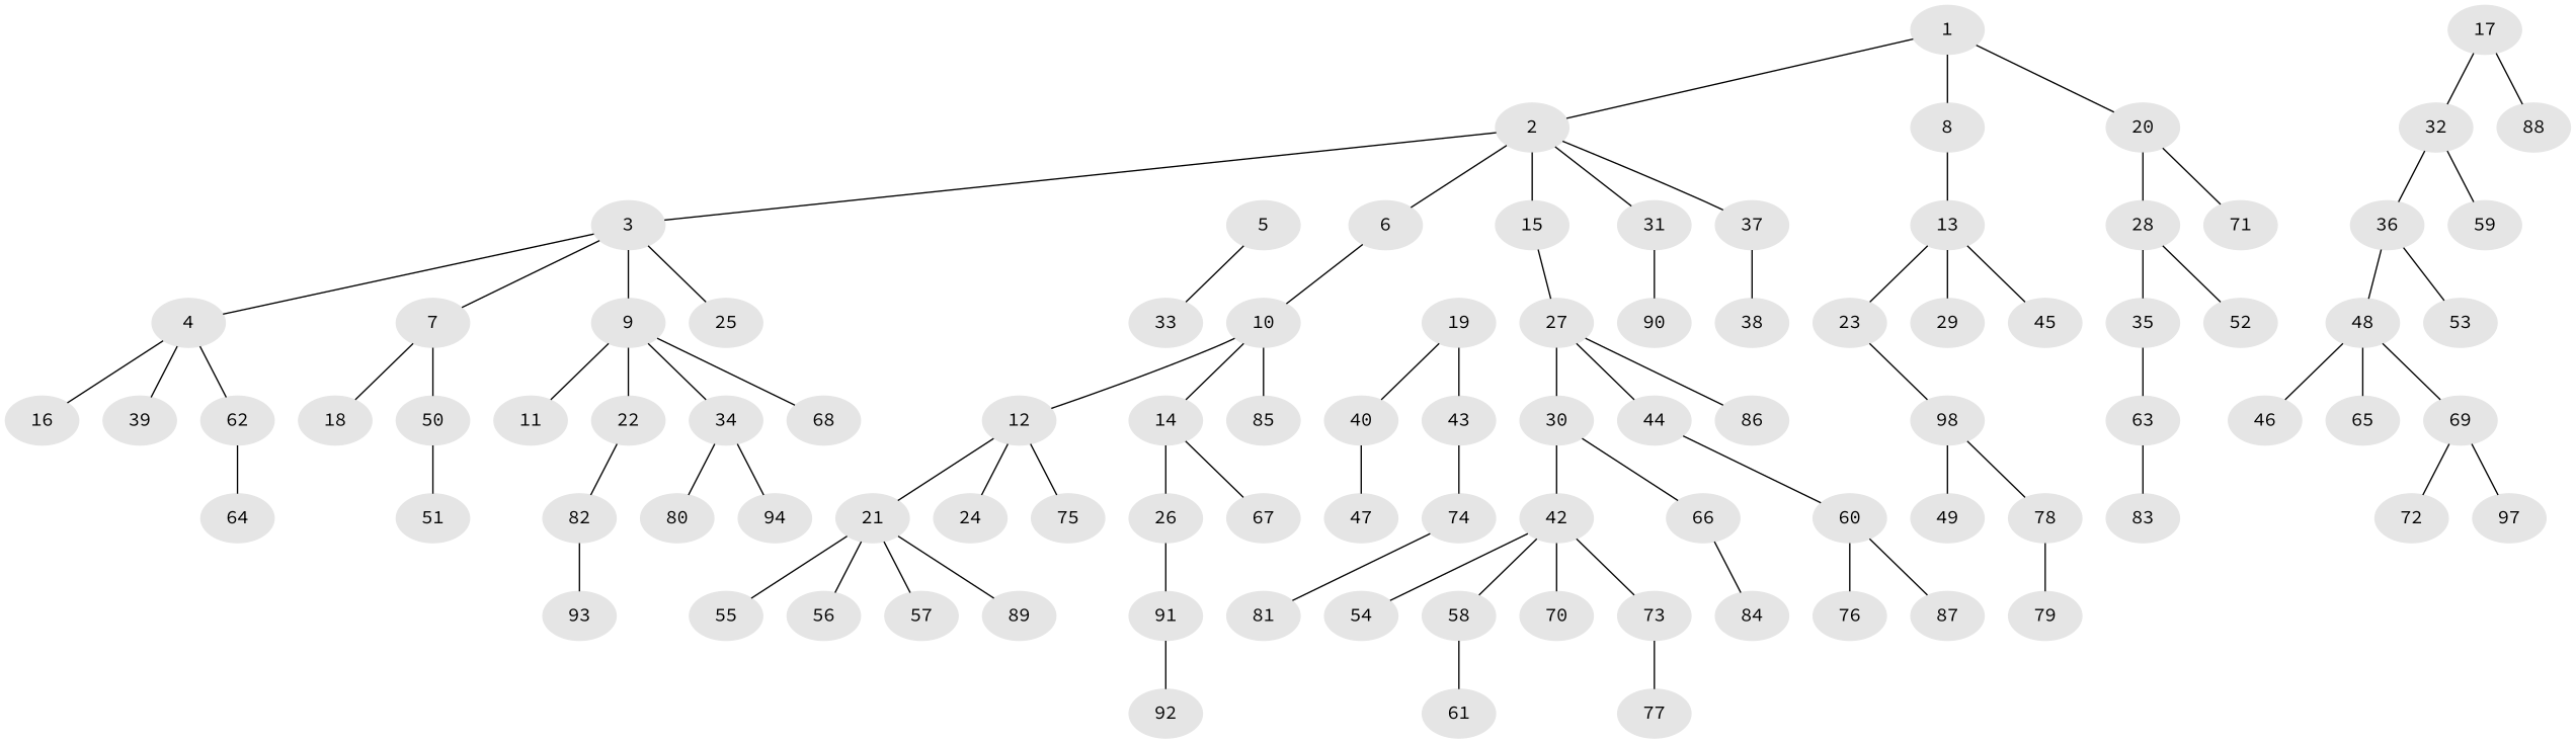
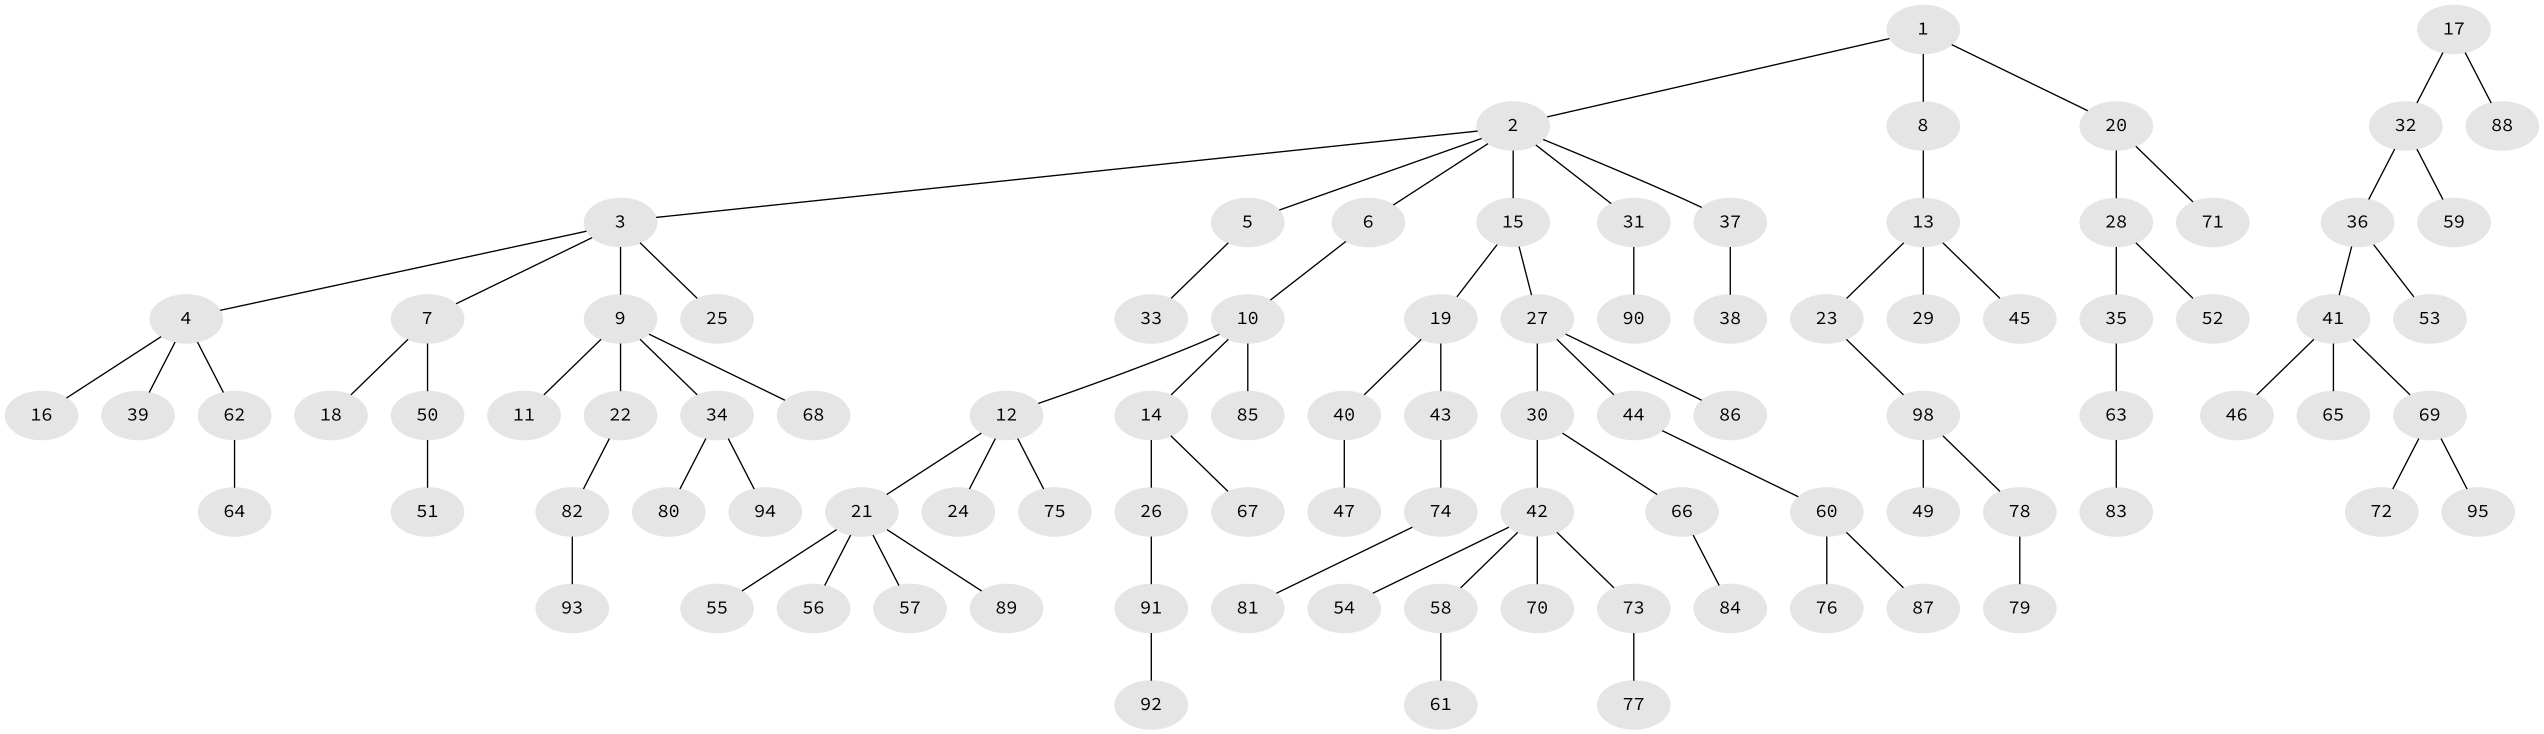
  graph {
    fontname="Source Code Pro"
    node [color=gray90 fontname="Source Code Pro" style=filled]
    edge [fontname="Source Code Pro"]
    1
    2
    8
    20
    3
    5
    6
    15
    31
    37
    13
    28
    71
    4
    7
    9
    25
    33
    10
    19
    27
    90
    38
    16
    39
    62
    18
    50
    11
    22
    34
    68
    64
    12
    14
    85
    17
    32
    88
    51
    23
    29
    45
    82
    80
    94
    21
    24
    75
    26
    67
    55
    56
    57
    89
    n56 [label=98]
    91
    40
    43
    30
    44
    86
    36
    59
    47
    74
    35
    52
    93
    49
    78
    92
    42
    66
    60
    63
    54
    58
    70
    73
    84
-   41 [label=48]
+   41
    53
    83
    46
    65
    69
    72
-   95 [label=97]
+   95
    61
    77
    81
    76
    87
    79
    1 -- 2
    1 -- 8
    1 -- 20
    2 -- 3
+   2 -- 5
    2 -- 6
    2 -- 15
    2 -- 31
    2 -- 37
    8 -- 13
    20 -- 28
    20 -- 71
    3 -- 4
    3 -- 7
    3 -- 9
    3 -- 25
    5 -- 33
    6 -- 10
+   15 -- 19
    15 -- 27
    31 -- 90
    37 -- 38
    13 -- 23
    13 -- 29
    13 -- 45
    28 -- 35
    28 -- 52
    4 -- 16
    4 -- 39
    4 -- 62
    7 -- 18
    7 -- 50
    9 -- 11
    9 -- 22
    9 -- 34
    9 -- 68
    10 -- 12
    10 -- 14
    10 -- 85
    19 -- 40
    19 -- 43
    27 -- 30
    27 -- 44
    27 -- 86
    62 -- 64
    50 -- 51
    22 -- 82
    34 -- 80
    34 -- 94
    12 -- 21
    12 -- 24
    12 -- 75
    14 -- 26
    14 -- 67
    17 -- 32
    17 -- 88
    32 -- 36
    32 -- 59
    23 -- n56
    82 -- 93
    21 -- 55
    21 -- 56
    21 -- 57
    21 -- 89
    26 -- 91
    n56 -- 49
    n56 -- 78
    91 -- 92
    40 -- 47
    43 -- 74
    30 -- 42
    30 -- 66
    44 -- 60
    36 -- 41
    36 -- 53
    74 -- 81
    35 -- 63
    78 -- 79
    42 -- 54
    42 -- 58
    42 -- 70
    42 -- 73
    66 -- 84
    60 -- 76
    60 -- 87
    63 -- 83
    58 -- 61
    73 -- 77
    41 -- 46
    41 -- 65
    41 -- 69
    69 -- 72
    69 -- 95
  }
